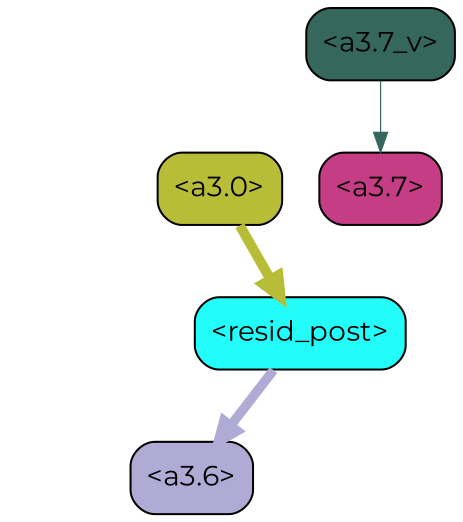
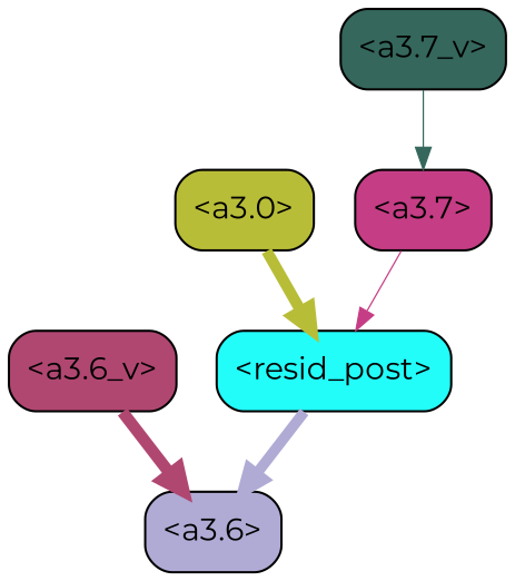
  strict digraph {
    fontname=Montserrat
    splines=true
    node [color=black fontname=Montserrat shape=box style="filled, rounded"]
    edge [fontname=Montserrat penwidth=0.6]
    "<a3.7>" [fillcolor="#c53d85"]
    "<resid_post>" [fillcolor="#22fdfa"]
    "<a3.6>" [fillcolor="#afabd4"]
    "<a3.0>" [fillcolor="#b8bd38"]
    "<a3.7_v>" [fillcolor="#35675c"]
+   "<a3.6_v>" [fillcolor="#b04771"]
+   "<a3.7>" -> "<resid_post>" [color="#c53d85"]
    "<resid_post>" -> "<a3.6>" [color="#afabd4" penwidth=4.749041676521301]
    "<a3.0>" -> "<resid_post>" [color="#b8bd38" penwidth=5.004215121269226]
    "<a3.7_v>" -> "<a3.7>" [color="#35675c"]
+   "<a3.6_v>" -> "<a3.6>" [color="#b04771" penwidth=5.297133803367615]
  }
